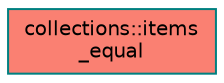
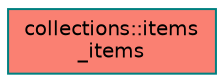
  digraph {
    rankdir=LR
-   n1 [color=teal fillcolor=salmon fontname=Helvetica fontsize=10 height=0.2 label="collections::items\l_equal" shape=record style=filled width=0.4]
+   n1 [color=teal fillcolor=salmon fontname=Helvetica fontsize=10 height=0.2 label="collections::items\l_items" shape=record style=filled width=0.4]
  }
